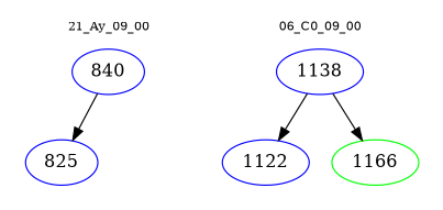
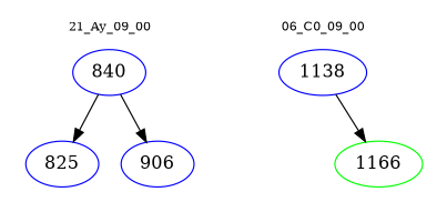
  digraph {
    node [color=blue]
    edge [color=black]
    n1 [label=840]
    n2 [label=825]
+   n3 [label=906]
    n4 [label=1138]
-   n5 [label=1122]
    n6 [color=green label=1166]
    subgraph cluster_1 {
      color=white
      fontsize=10
      label="21_Ay_09_00"
      n1
      n2
+     n3
    }
    subgraph cluster_2 {
      color=white
      fontsize=10
      label="06_C0_09_00"
      n4
-     n5
      n6
    }
    n1 -> n2
-   n4 -> n5
+   n1 -> n3
    n4 -> n6
  }
